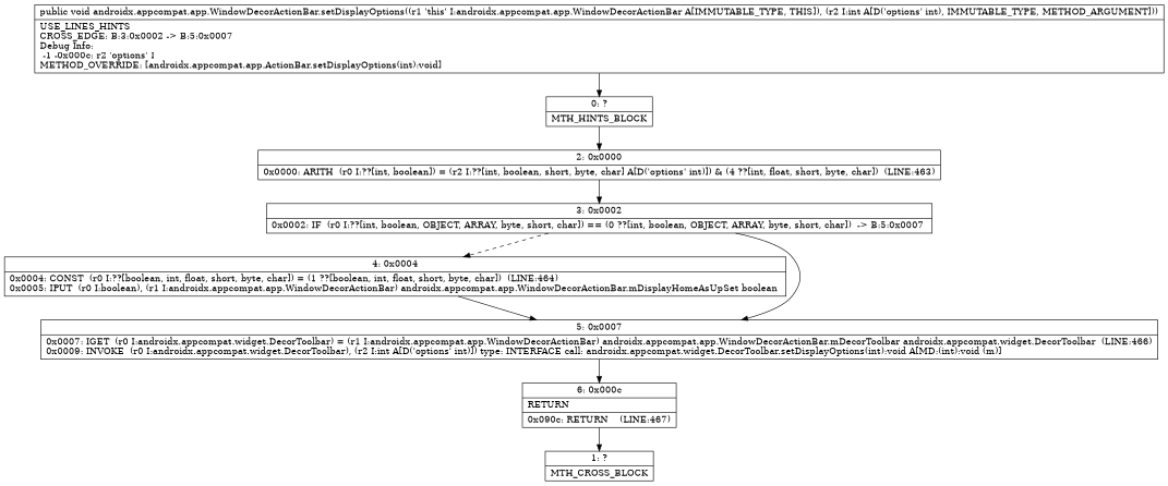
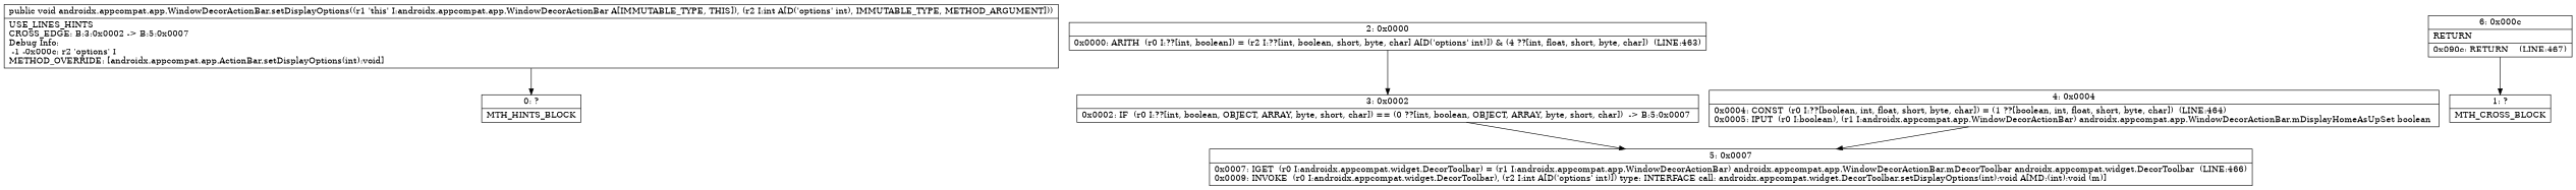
  digraph {
    node [shape=record]
    n1 [label="{0\:\ ?|MTH_HINTS_BLOCK\l}"]
    n2 [label="{2\:\ 0x0000|0x0000: ARITH  (r0 I:??[int, boolean]) = (r2 I:??[int, boolean, short, byte, char] A[D('options' int)]) & (4 ??[int, float, short, byte, char])  (LINE:463)\l}"]
    n3 [label="{3\:\ 0x0002|0x0002: IF  (r0 I:??[int, boolean, OBJECT, ARRAY, byte, short, char]) == (0 ??[int, boolean, OBJECT, ARRAY, byte, short, char])  \-\> B:5:0x0007 \l}"]
    n4 [label="{4\:\ 0x0004|0x0004: CONST  (r0 I:??[boolean, int, float, short, byte, char]) = (1 ??[boolean, int, float, short, byte, char])  (LINE:464)\l0x0005: IPUT  (r0 I:boolean), (r1 I:androidx.appcompat.app.WindowDecorActionBar) androidx.appcompat.app.WindowDecorActionBar.mDisplayHomeAsUpSet boolean \l}"]
    n5 [label="{5\:\ 0x0007|0x0007: IGET  (r0 I:androidx.appcompat.widget.DecorToolbar) = (r1 I:androidx.appcompat.app.WindowDecorActionBar) androidx.appcompat.app.WindowDecorActionBar.mDecorToolbar androidx.appcompat.widget.DecorToolbar  (LINE:466)\l0x0009: INVOKE  (r0 I:androidx.appcompat.widget.DecorToolbar), (r2 I:int A[D('options' int)]) type: INTERFACE call: androidx.appcompat.widget.DecorToolbar.setDisplayOptions(int):void A[MD:(int):void (m)]\l}"]
    n6 [label="{6\:\ 0x000c|RETURN\l|0x090c: RETURN    (LINE:467)\l}"]
    n7 [label="{1\:\ ?|MTH_CROSS_BLOCK\l}"]
    n8 [label="{public void androidx.appcompat.app.WindowDecorActionBar.setDisplayOptions((r1 'this' I:androidx.appcompat.app.WindowDecorActionBar A[IMMUTABLE_TYPE, THIS]), (r2 I:int A[D('options' int), IMMUTABLE_TYPE, METHOD_ARGUMENT]))  | USE_LINES_HINTS\lCROSS_EDGE: B:3:0x0002 \-\> B:5:0x0007\lDebug Info:\l  \-1 \-0x000c: r2 'options' I\lMETHOD_OVERRIDE: [androidx.appcompat.app.ActionBar.setDisplayOptions(int):void]\l}"]
-   n1 -> n2
    n2 -> n3
-   n3 -> n4 [style=dashed]
    n3 -> n5
    n4 -> n5
-   n5 -> n6
    n6 -> n7
    n8 -> n1
  }
